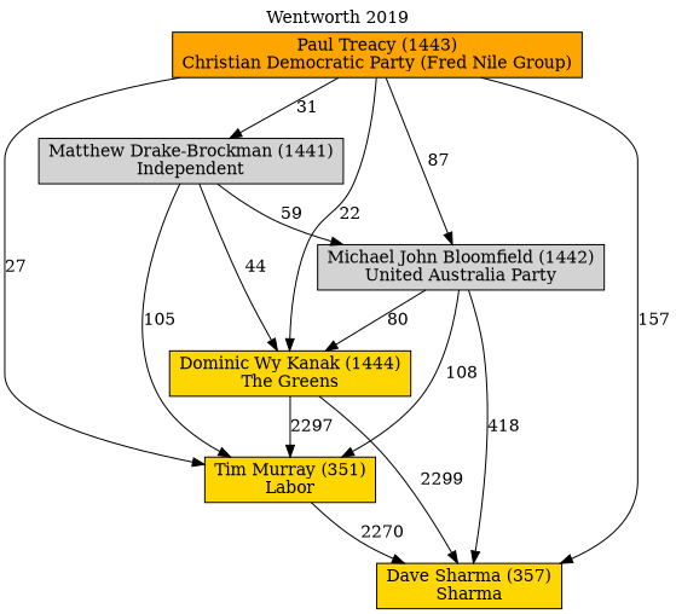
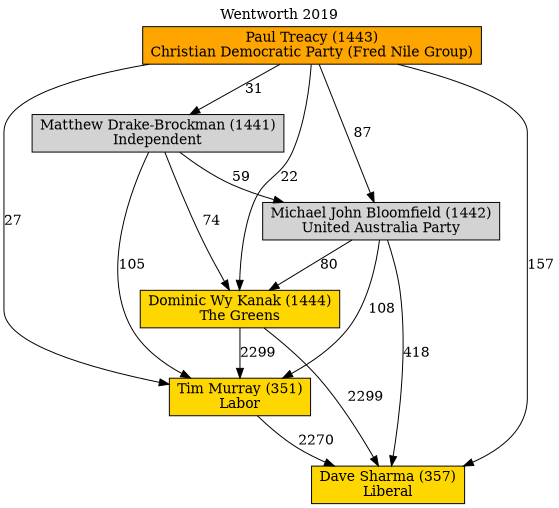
  digraph {
    label="Wentworth 2019"
    labelloc=t
    mclimit=10
    node [fillcolor=gold shape=box style=filled]
-   n1 [label="Dave Sharma (357)\nSharma"]
+   n1 [label="Dave Sharma (357)\nLiberal"]
    n2 [label="Tim Murray (351)\nLabor"]
    n3 [label="Dominic Wy Kanak (1444)\nThe Greens"]
    n4 [fillcolor=lightgrey label="Michael John Bloomfield (1442)\nUnited Australia Party"]
    n5 [fillcolor=lightgrey label="Matthew Drake-Brockman (1441)\nIndependent"]
    n6 [fillcolor=orange label="Paul Treacy (1443)\nChristian Democratic Party (Fred Nile Group)"]
    n2 -> n1 [label=2270]
    n3 -> n1 [label=2299]
-   n3 -> n2 [label=2297]
+   n3 -> n2 [label=2299]
    n4 -> n1 [label=418]
    n4 -> n2 [label=108]
    n4 -> n3 [label=80]
    n5 -> n2 [label=105]
-   n5 -> n3 [label=44]
+   n5 -> n3 [label=74]
    n5 -> n4 [label=59]
    n6 -> n1 [label=157]
    n6 -> n2 [label=27]
    n6 -> n3 [label=22]
    n6 -> n4 [label=87]
    n6 -> n5 [label=31]
  }
